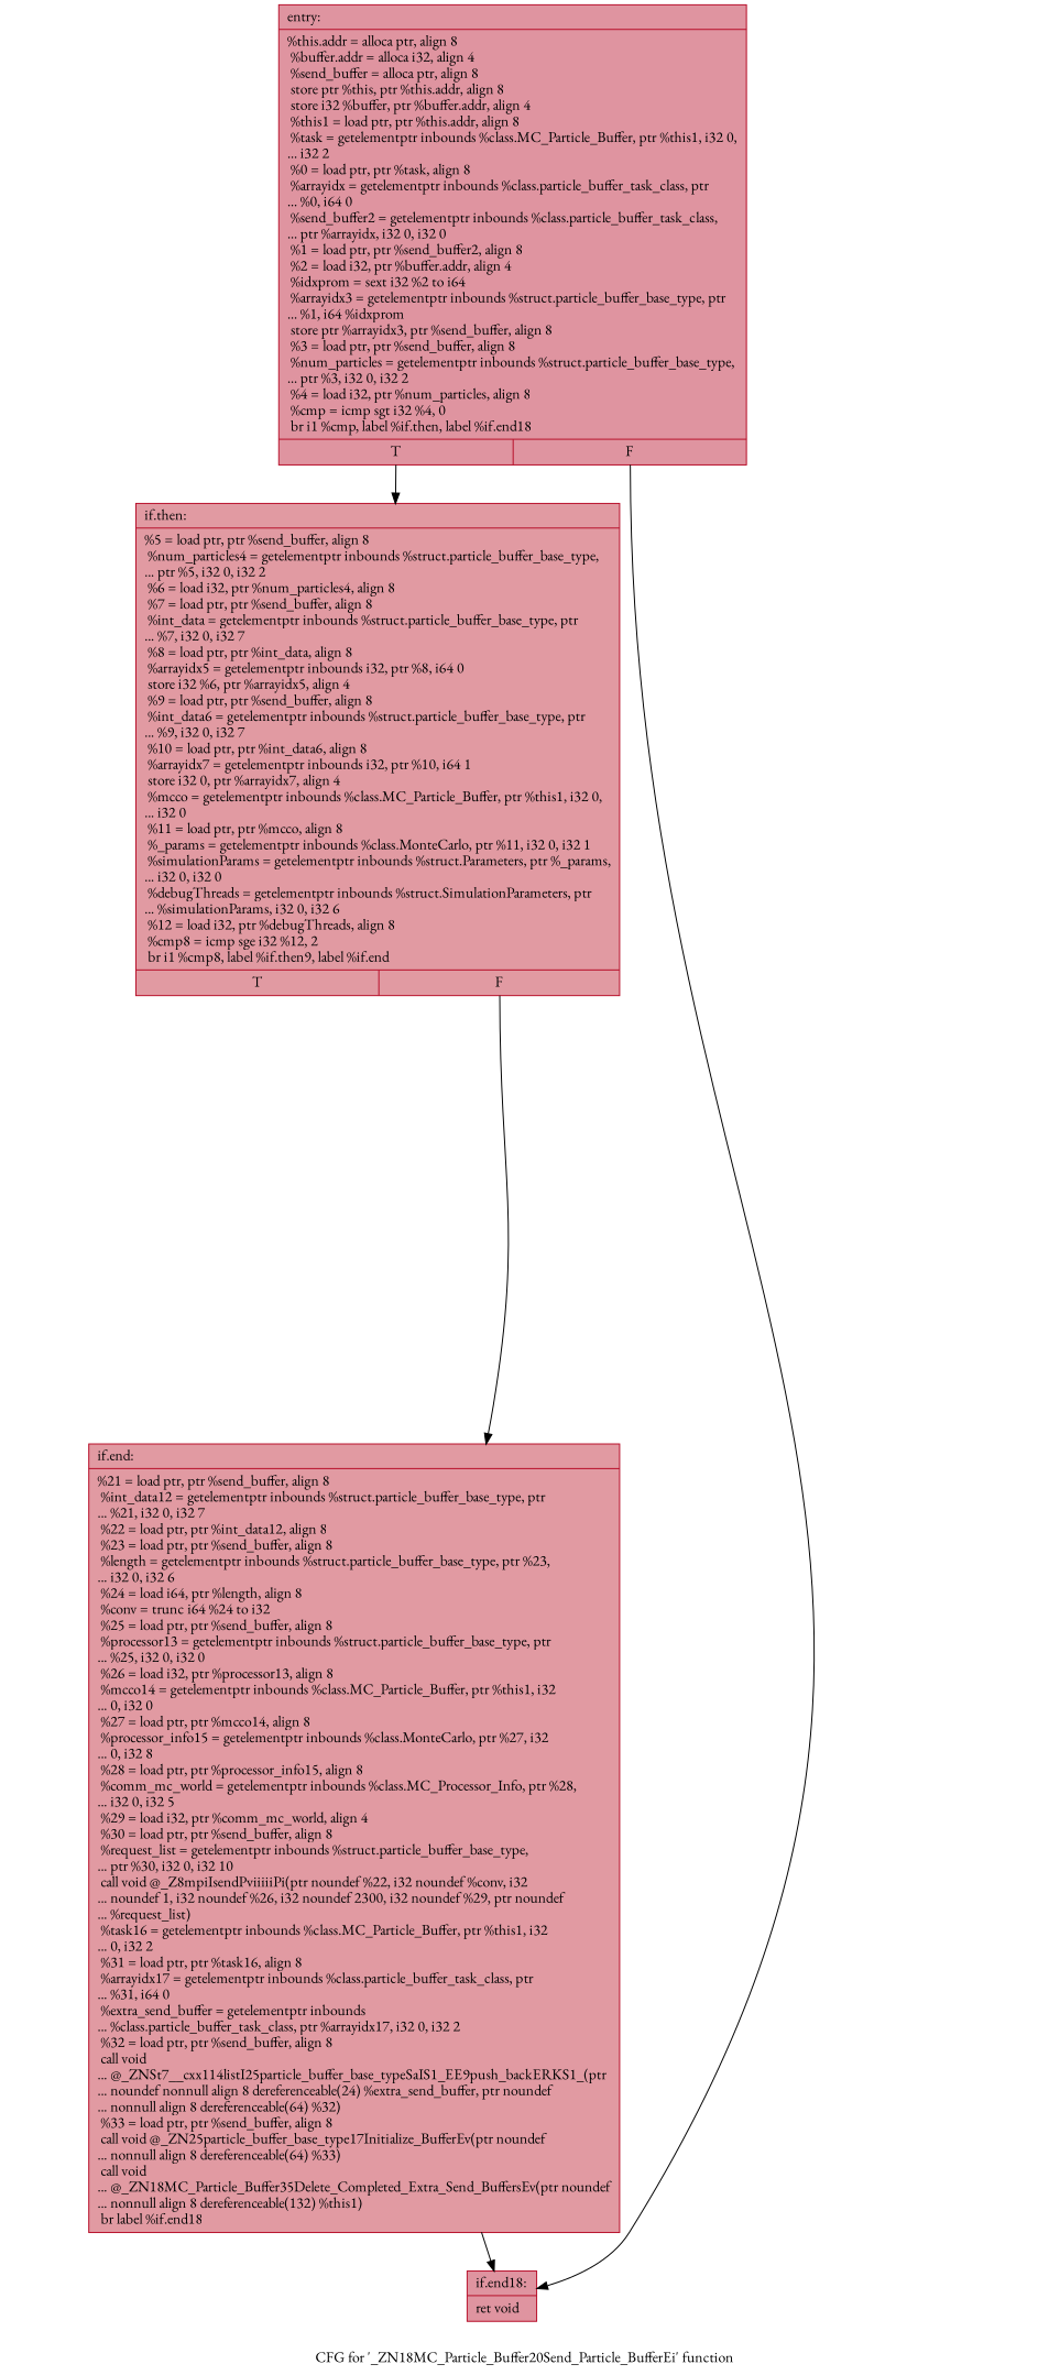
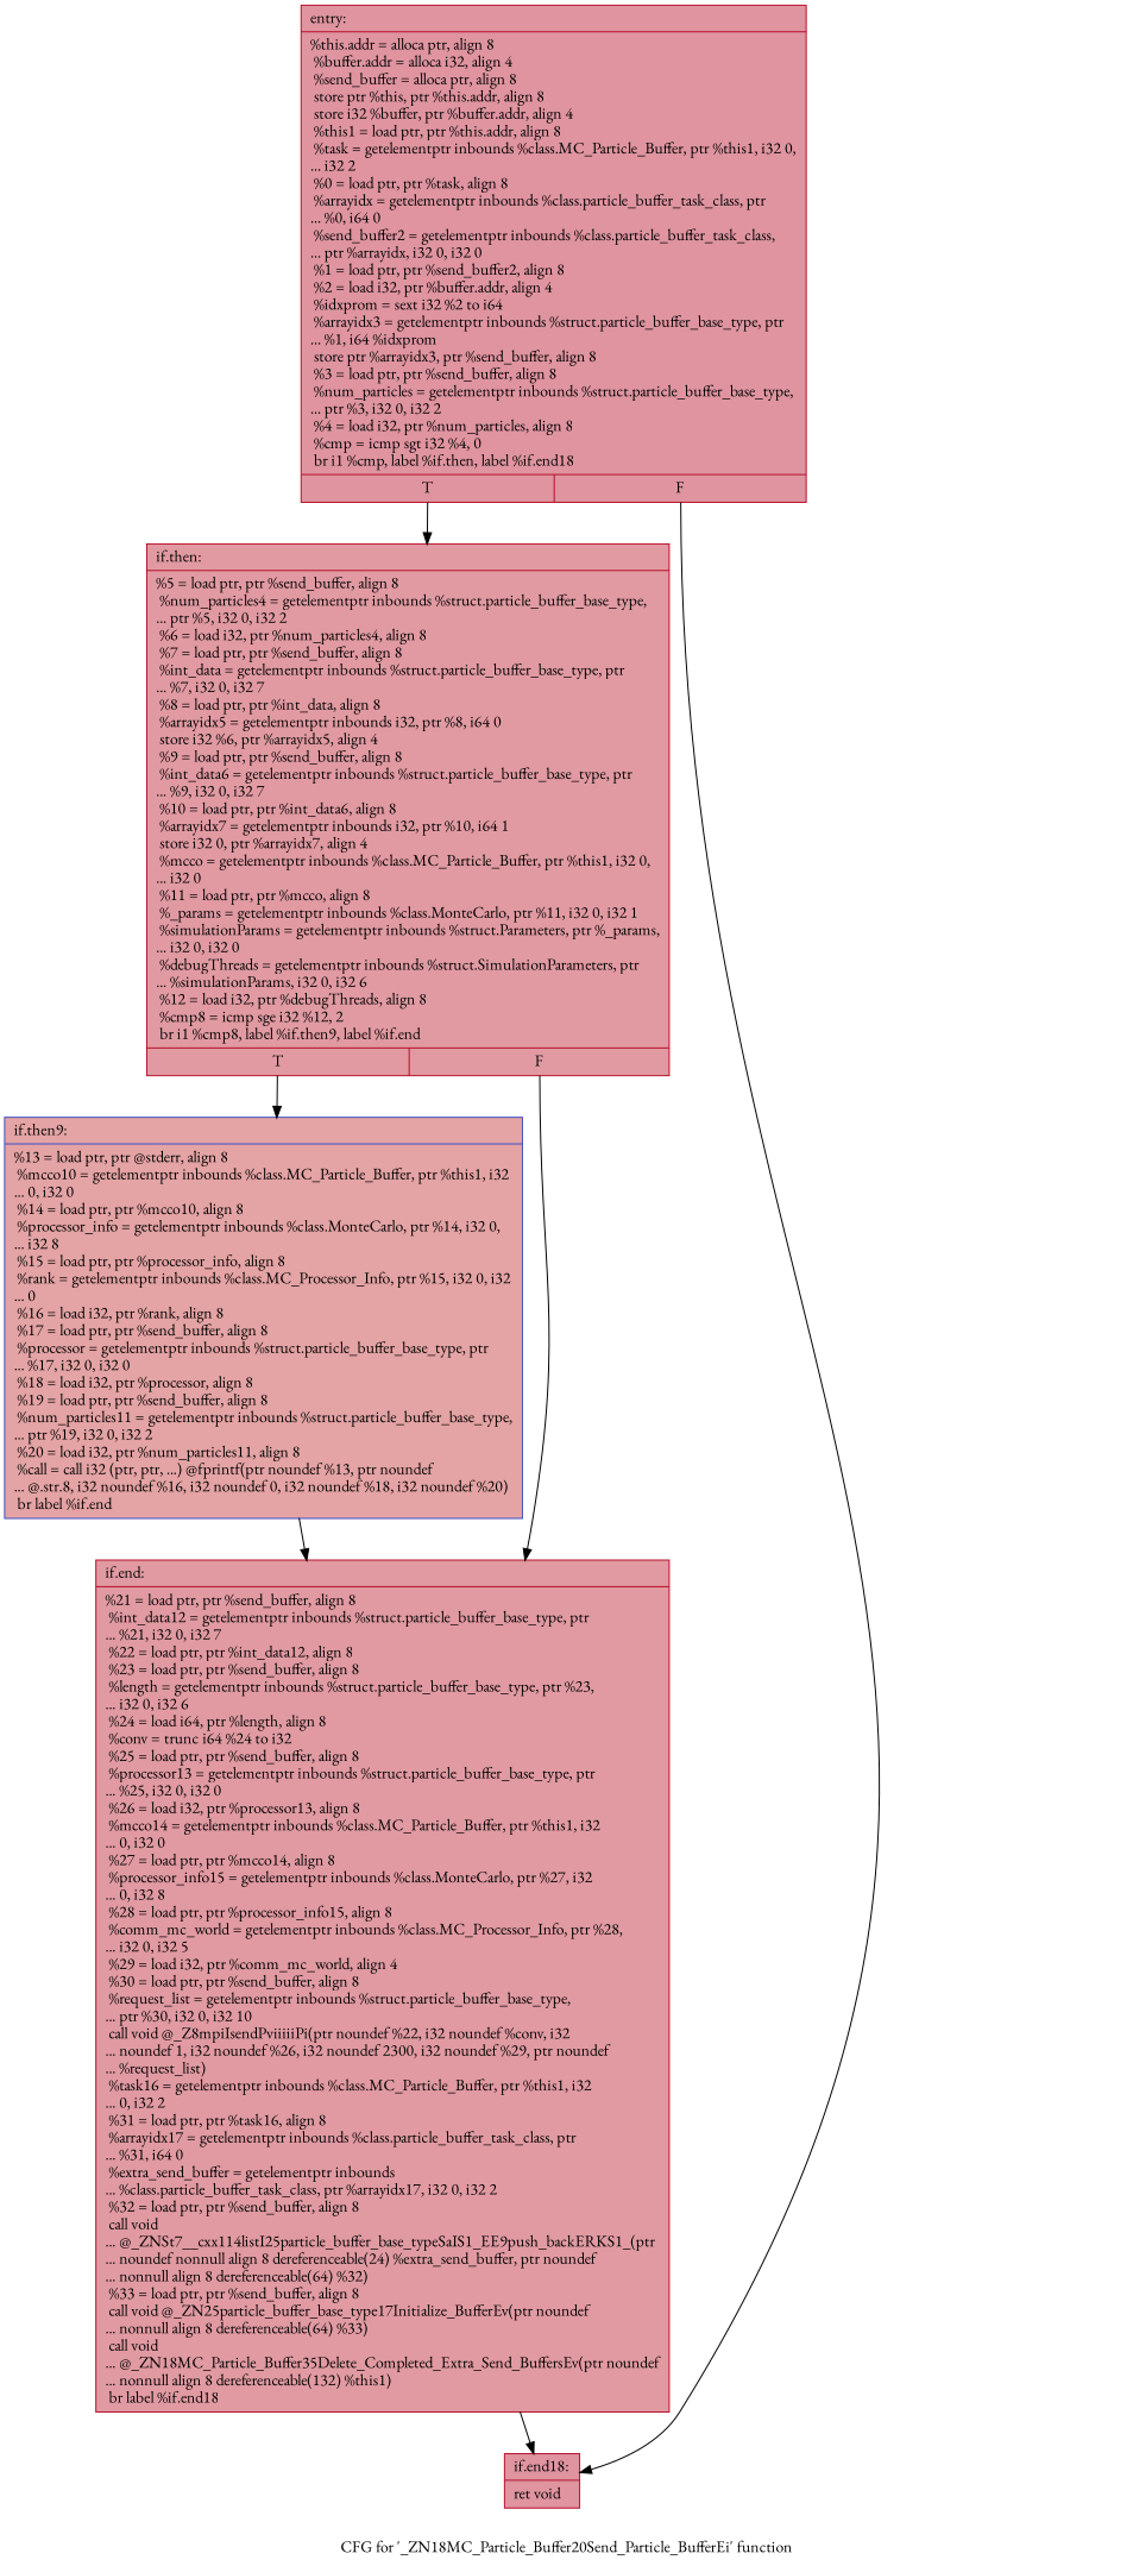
  digraph {
    label="CFG for '_ZN18MC_Particle_Buffer20Send_Particle_BufferEi' function"
    fontname="EB Garamond"
    node [color="#b70d28ff" fillcolor="#b70d2870" fontname="EB Garamond" shape=record style=filled]
    edge [fontname="EB Garamond"]
    n1 [label="{entry:\l|  %this.addr = alloca ptr, align 8\l  %buffer.addr = alloca i32, align 4\l  %send_buffer = alloca ptr, align 8\l  store ptr %this, ptr %this.addr, align 8\l  store i32 %buffer, ptr %buffer.addr, align 4\l  %this1 = load ptr, ptr %this.addr, align 8\l  %task = getelementptr inbounds %class.MC_Particle_Buffer, ptr %this1, i32 0,\l... i32 2\l  %0 = load ptr, ptr %task, align 8\l  %arrayidx = getelementptr inbounds %class.particle_buffer_task_class, ptr\l... %0, i64 0\l  %send_buffer2 = getelementptr inbounds %class.particle_buffer_task_class,\l... ptr %arrayidx, i32 0, i32 0\l  %1 = load ptr, ptr %send_buffer2, align 8\l  %2 = load i32, ptr %buffer.addr, align 4\l  %idxprom = sext i32 %2 to i64\l  %arrayidx3 = getelementptr inbounds %struct.particle_buffer_base_type, ptr\l... %1, i64 %idxprom\l  store ptr %arrayidx3, ptr %send_buffer, align 8\l  %3 = load ptr, ptr %send_buffer, align 8\l  %num_particles = getelementptr inbounds %struct.particle_buffer_base_type,\l... ptr %3, i32 0, i32 2\l  %4 = load i32, ptr %num_particles, align 8\l  %cmp = icmp sgt i32 %4, 0\l  br i1 %cmp, label %if.then, label %if.end18\l|{<s0>T|<s1>F}}"]
    n2 [fillcolor="#bb1b2c70" label="{if.then:\l|  %5 = load ptr, ptr %send_buffer, align 8\l  %num_particles4 = getelementptr inbounds %struct.particle_buffer_base_type,\l... ptr %5, i32 0, i32 2\l  %6 = load i32, ptr %num_particles4, align 8\l  %7 = load ptr, ptr %send_buffer, align 8\l  %int_data = getelementptr inbounds %struct.particle_buffer_base_type, ptr\l... %7, i32 0, i32 7\l  %8 = load ptr, ptr %int_data, align 8\l  %arrayidx5 = getelementptr inbounds i32, ptr %8, i64 0\l  store i32 %6, ptr %arrayidx5, align 4\l  %9 = load ptr, ptr %send_buffer, align 8\l  %int_data6 = getelementptr inbounds %struct.particle_buffer_base_type, ptr\l... %9, i32 0, i32 7\l  %10 = load ptr, ptr %int_data6, align 8\l  %arrayidx7 = getelementptr inbounds i32, ptr %10, i64 1\l  store i32 0, ptr %arrayidx7, align 4\l  %mcco = getelementptr inbounds %class.MC_Particle_Buffer, ptr %this1, i32 0,\l... i32 0\l  %11 = load ptr, ptr %mcco, align 8\l  %_params = getelementptr inbounds %class.MonteCarlo, ptr %11, i32 0, i32 1\l  %simulationParams = getelementptr inbounds %struct.Parameters, ptr %_params,\l... i32 0, i32 0\l  %debugThreads = getelementptr inbounds %struct.SimulationParameters, ptr\l... %simulationParams, i32 0, i32 6\l  %12 = load i32, ptr %debugThreads, align 8\l  %cmp8 = icmp sge i32 %12, 2\l  br i1 %cmp8, label %if.then9, label %if.end\l|{<s0>T|<s1>F}}"]
    n3 [label="{if.end18:\l|  ret void\l}"]
+   n4 [color="#3d50c3ff" fillcolor="#c32e3170" label="{if.then9:\l|  %13 = load ptr, ptr @stderr, align 8\l  %mcco10 = getelementptr inbounds %class.MC_Particle_Buffer, ptr %this1, i32\l... 0, i32 0\l  %14 = load ptr, ptr %mcco10, align 8\l  %processor_info = getelementptr inbounds %class.MonteCarlo, ptr %14, i32 0,\l... i32 8\l  %15 = load ptr, ptr %processor_info, align 8\l  %rank = getelementptr inbounds %class.MC_Processor_Info, ptr %15, i32 0, i32\l... 0\l  %16 = load i32, ptr %rank, align 8\l  %17 = load ptr, ptr %send_buffer, align 8\l  %processor = getelementptr inbounds %struct.particle_buffer_base_type, ptr\l... %17, i32 0, i32 0\l  %18 = load i32, ptr %processor, align 8\l  %19 = load ptr, ptr %send_buffer, align 8\l  %num_particles11 = getelementptr inbounds %struct.particle_buffer_base_type,\l... ptr %19, i32 0, i32 2\l  %20 = load i32, ptr %num_particles11, align 8\l  %call = call i32 (ptr, ptr, ...) @fprintf(ptr noundef %13, ptr noundef\l... @.str.8, i32 noundef %16, i32 noundef 0, i32 noundef %18, i32 noundef %20)\l  br label %if.end\l}"]
    n5 [fillcolor="#bb1b2c70" label="{if.end:\l|  %21 = load ptr, ptr %send_buffer, align 8\l  %int_data12 = getelementptr inbounds %struct.particle_buffer_base_type, ptr\l... %21, i32 0, i32 7\l  %22 = load ptr, ptr %int_data12, align 8\l  %23 = load ptr, ptr %send_buffer, align 8\l  %length = getelementptr inbounds %struct.particle_buffer_base_type, ptr %23,\l... i32 0, i32 6\l  %24 = load i64, ptr %length, align 8\l  %conv = trunc i64 %24 to i32\l  %25 = load ptr, ptr %send_buffer, align 8\l  %processor13 = getelementptr inbounds %struct.particle_buffer_base_type, ptr\l... %25, i32 0, i32 0\l  %26 = load i32, ptr %processor13, align 8\l  %mcco14 = getelementptr inbounds %class.MC_Particle_Buffer, ptr %this1, i32\l... 0, i32 0\l  %27 = load ptr, ptr %mcco14, align 8\l  %processor_info15 = getelementptr inbounds %class.MonteCarlo, ptr %27, i32\l... 0, i32 8\l  %28 = load ptr, ptr %processor_info15, align 8\l  %comm_mc_world = getelementptr inbounds %class.MC_Processor_Info, ptr %28,\l... i32 0, i32 5\l  %29 = load i32, ptr %comm_mc_world, align 4\l  %30 = load ptr, ptr %send_buffer, align 8\l  %request_list = getelementptr inbounds %struct.particle_buffer_base_type,\l... ptr %30, i32 0, i32 10\l  call void @_Z8mpiIsendPviiiiiPi(ptr noundef %22, i32 noundef %conv, i32\l... noundef 1, i32 noundef %26, i32 noundef 2300, i32 noundef %29, ptr noundef\l... %request_list)\l  %task16 = getelementptr inbounds %class.MC_Particle_Buffer, ptr %this1, i32\l... 0, i32 2\l  %31 = load ptr, ptr %task16, align 8\l  %arrayidx17 = getelementptr inbounds %class.particle_buffer_task_class, ptr\l... %31, i64 0\l  %extra_send_buffer = getelementptr inbounds\l... %class.particle_buffer_task_class, ptr %arrayidx17, i32 0, i32 2\l  %32 = load ptr, ptr %send_buffer, align 8\l  call void\l... @_ZNSt7__cxx114listI25particle_buffer_base_typeSaIS1_EE9push_backERKS1_(ptr\l... noundef nonnull align 8 dereferenceable(24) %extra_send_buffer, ptr noundef\l... nonnull align 8 dereferenceable(64) %32)\l  %33 = load ptr, ptr %send_buffer, align 8\l  call void @_ZN25particle_buffer_base_type17Initialize_BufferEv(ptr noundef\l... nonnull align 8 dereferenceable(64) %33)\l  call void\l... @_ZN18MC_Particle_Buffer35Delete_Completed_Extra_Send_BuffersEv(ptr noundef\l... nonnull align 8 dereferenceable(132) %this1)\l  br label %if.end18\l}"]
    n1 -> n2 [tailport=s0]
    n1 -> n3 [tailport=s1]
+   n2 -> n4 [tailport=s0]
    n2 -> n5 [tailport=s1]
+   n4 -> n5
    n5 -> n3
  }
